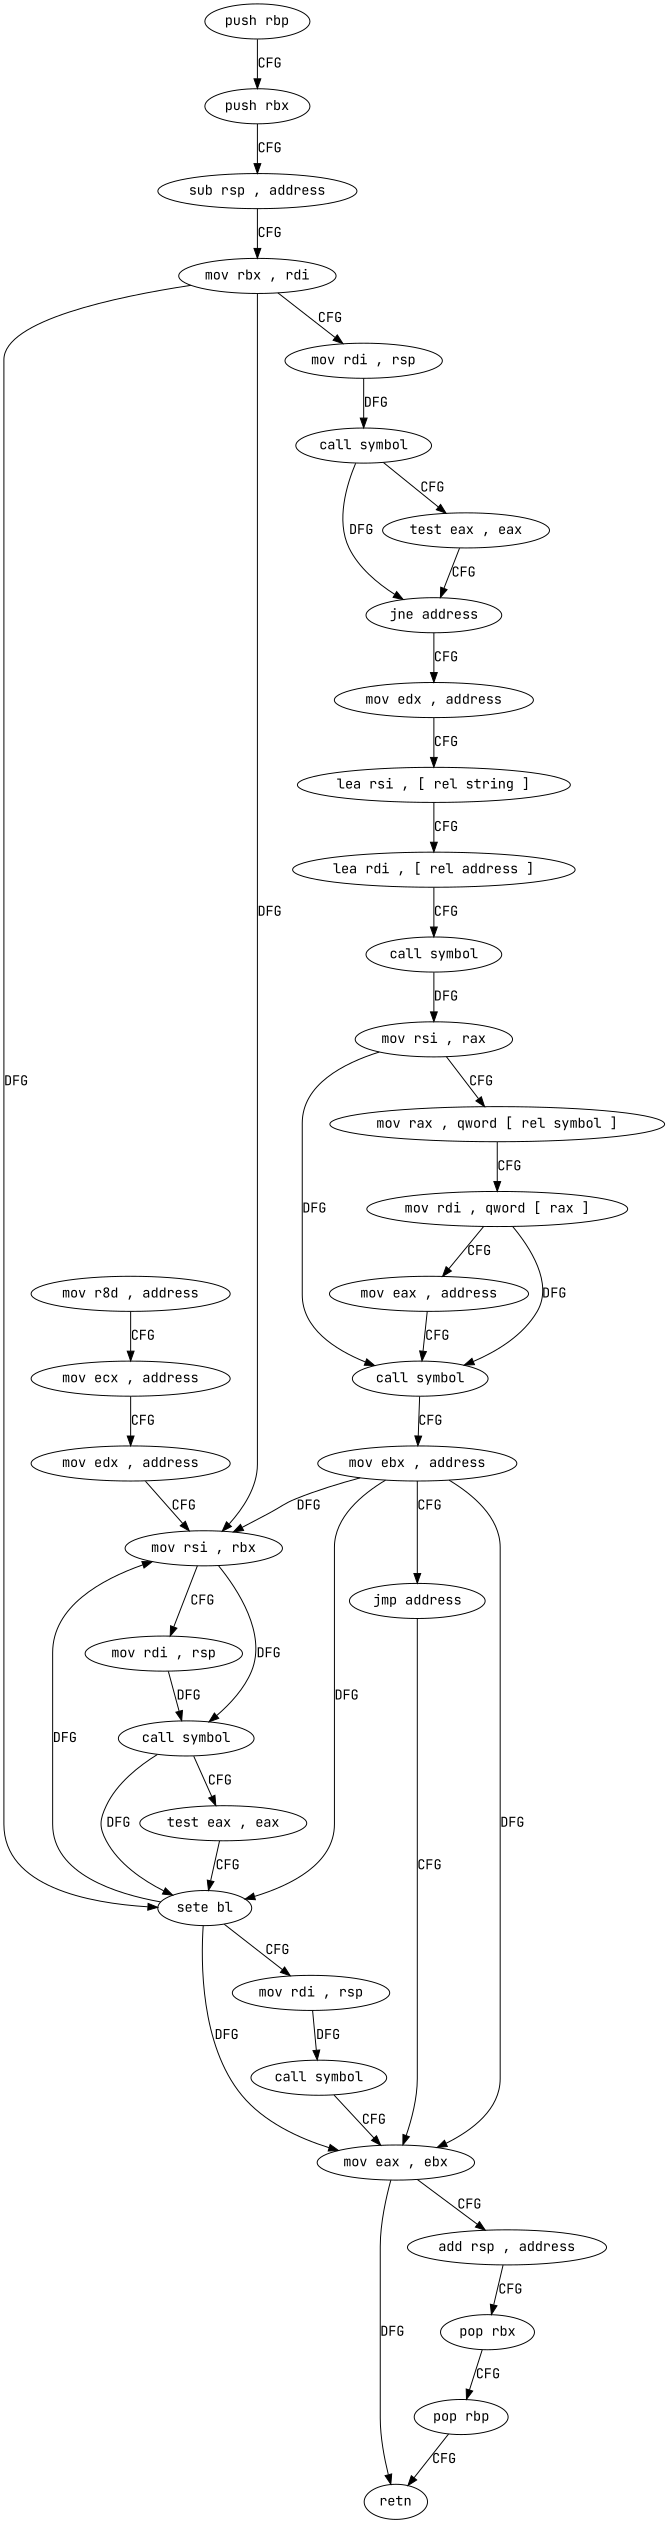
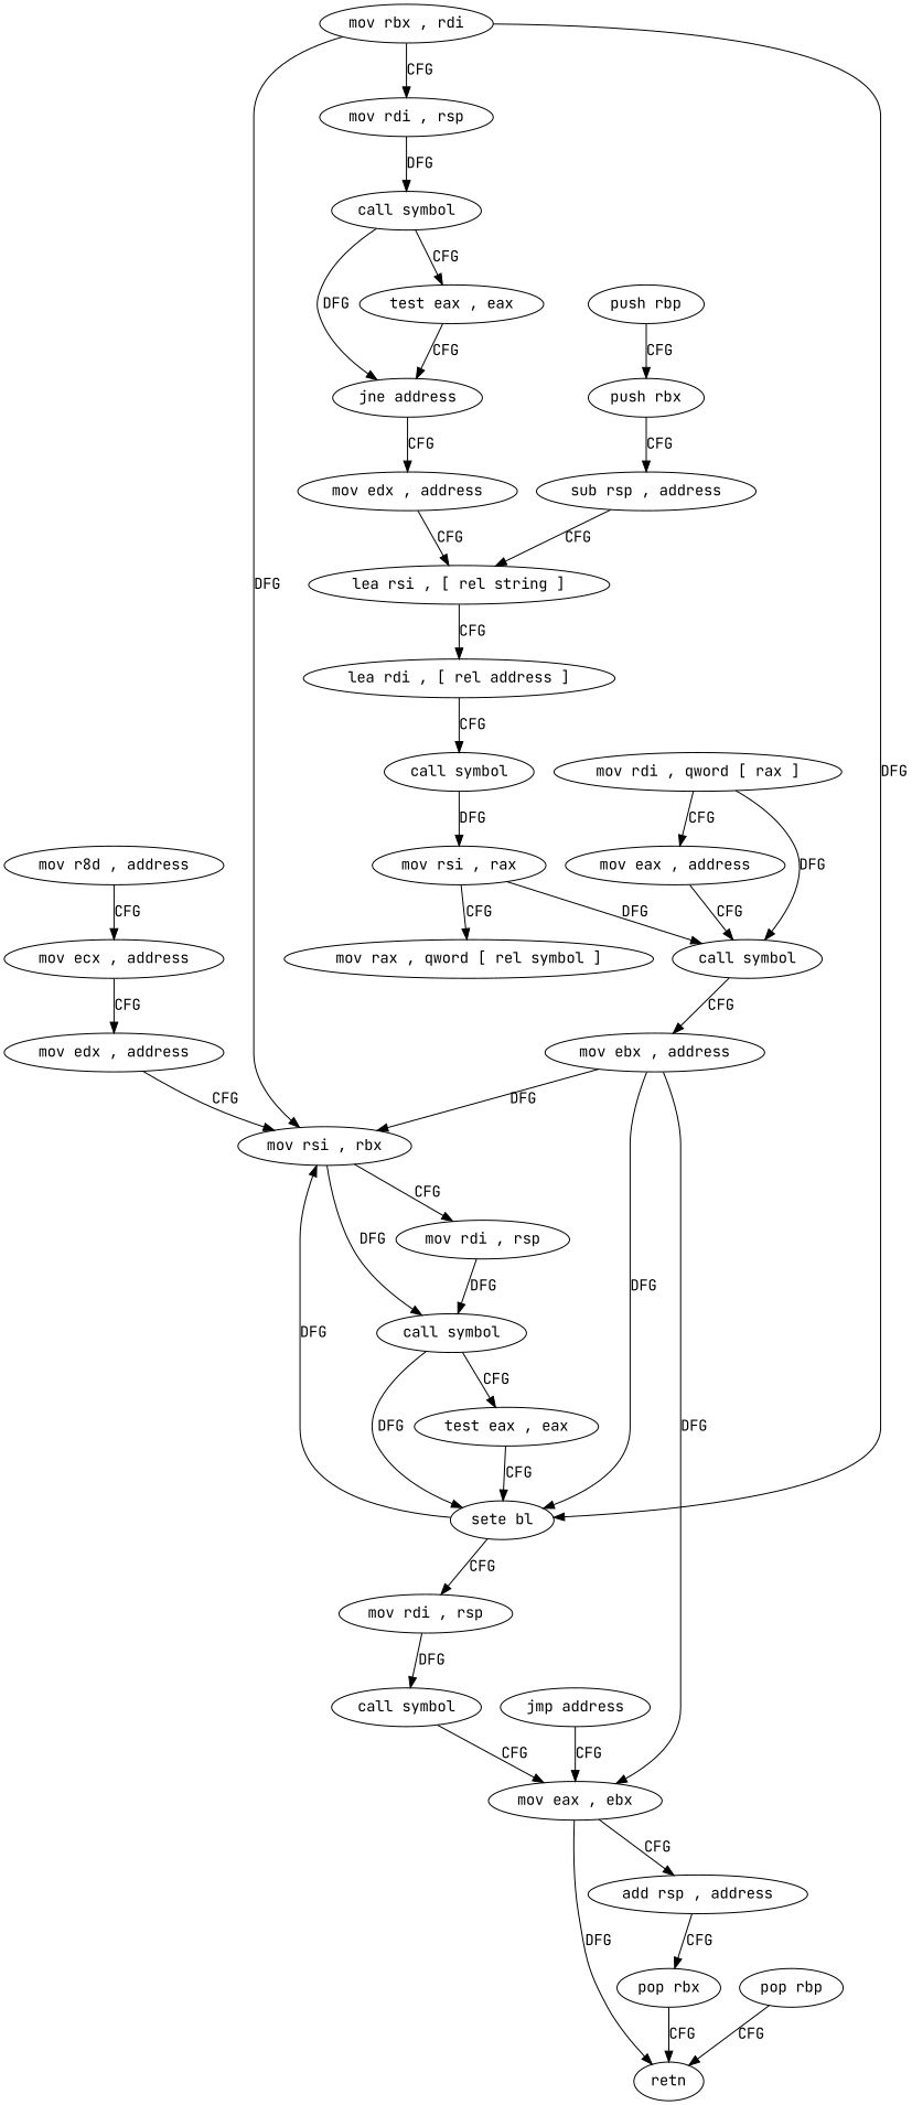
  digraph {
    fontname="JetBrains Mono"
    node [fontname="JetBrains Mono"]
    edge [fontname="JetBrains Mono"]
    n1 [label="push rbp"]
    n2 [label="push rbx"]
    n3 [label="sub rsp , address"]
    n4 [label="mov rbx , rdi"]
    n5 [label="mov rdi , rsp"]
    n6 [label="mov rsi , rbx"]
    n7 [label="sete bl"]
    n8 [label="call symbol"]
    n9 [label="mov eax , ebx"]
    n10 [label="add rsp , address"]
    n11 [label=retn]
    n12 [label="mov rdi , rsp"]
    n13 [label="call symbol"]
    n14 [label="mov rdi , rsp"]
    n15 [label="test eax , eax"]
    n16 [label="jne address"]
    n17 [label="mov edx , address"]
    n18 [label="lea rsi , [ rel string ]"]
    n19 [label="mov r8d , address"]
    n20 [label="mov ecx , address"]
    n21 [label="lea rdi , [ rel address ]"]
    n22 [label="mov edx , address"]
    n23 [label="call symbol"]
    n24 [label="mov rsi , rax"]
    n25 [label="mov rax , qword [ rel symbol ]"]
    n26 [label="call symbol"]
    n27 [label="mov rdi , qword [ rax ]"]
    n28 [label="mov ebx , address"]
    n29 [label="mov eax , address"]
    n30 [label="jmp address"]
    n31 [label="pop rbx"]
    n32 [label="test eax , eax"]
    n33 [label="call symbol"]
    n34 [label="pop rbp"]
    n1 -> n2 [label=CFG]
    n2 -> n3 [label=CFG]
-   n3 -> n4 [label=CFG]
+   n3 -> n18 [label=CFG]
    n4 -> n5 [label=CFG]
    n4 -> n6 [label=DFG]
    n4 -> n7 [label=DFG]
    n5 -> n8 [label=DFG]
    n6 -> n12 [label=CFG]
    n6 -> n13 [label=DFG]
    n7 -> n6 [label=DFG]
-   n7 -> n9 [label=DFG]
    n7 -> n14 [label=CFG]
    n8 -> n15 [label=CFG]
    n8 -> n16 [label=DFG]
    n9 -> n10 [label=CFG]
    n9 -> n11 [label=DFG]
    n10 -> n31 [label=CFG]
    n12 -> n13 [label=DFG]
    n13 -> n7 [label=DFG]
    n13 -> n32 [label=CFG]
    n14 -> n33 [label=DFG]
    n15 -> n16 [label=CFG]
    n16 -> n17 [label=CFG]
    n17 -> n18 [label=CFG]
    n18 -> n21 [label=CFG]
    n19 -> n20 [label=CFG]
    n20 -> n22 [label=CFG]
    n21 -> n23 [label=CFG]
    n22 -> n6 [label=CFG]
    n23 -> n24 [label=DFG]
    n24 -> n25 [label=CFG]
    n24 -> n26 [label=DFG]
-   n25 -> n27 [label=CFG]
    n26 -> n28 [label=CFG]
    n27 -> n26 [label=DFG]
    n27 -> n29 [label=CFG]
    n28 -> n6 [label=DFG]
    n28 -> n7 [label=DFG]
    n28 -> n9 [label=DFG]
-   n28 -> n30 [label=CFG]
    n29 -> n26 [label=CFG]
    n30 -> n9 [label=CFG]
-   n31 -> n34 [label=CFG]
+   n31 -> n11 [label=CFG]
    n32 -> n7 [label=CFG]
    n33 -> n9 [label=CFG]
    n34 -> n11 [label=CFG]
  }
